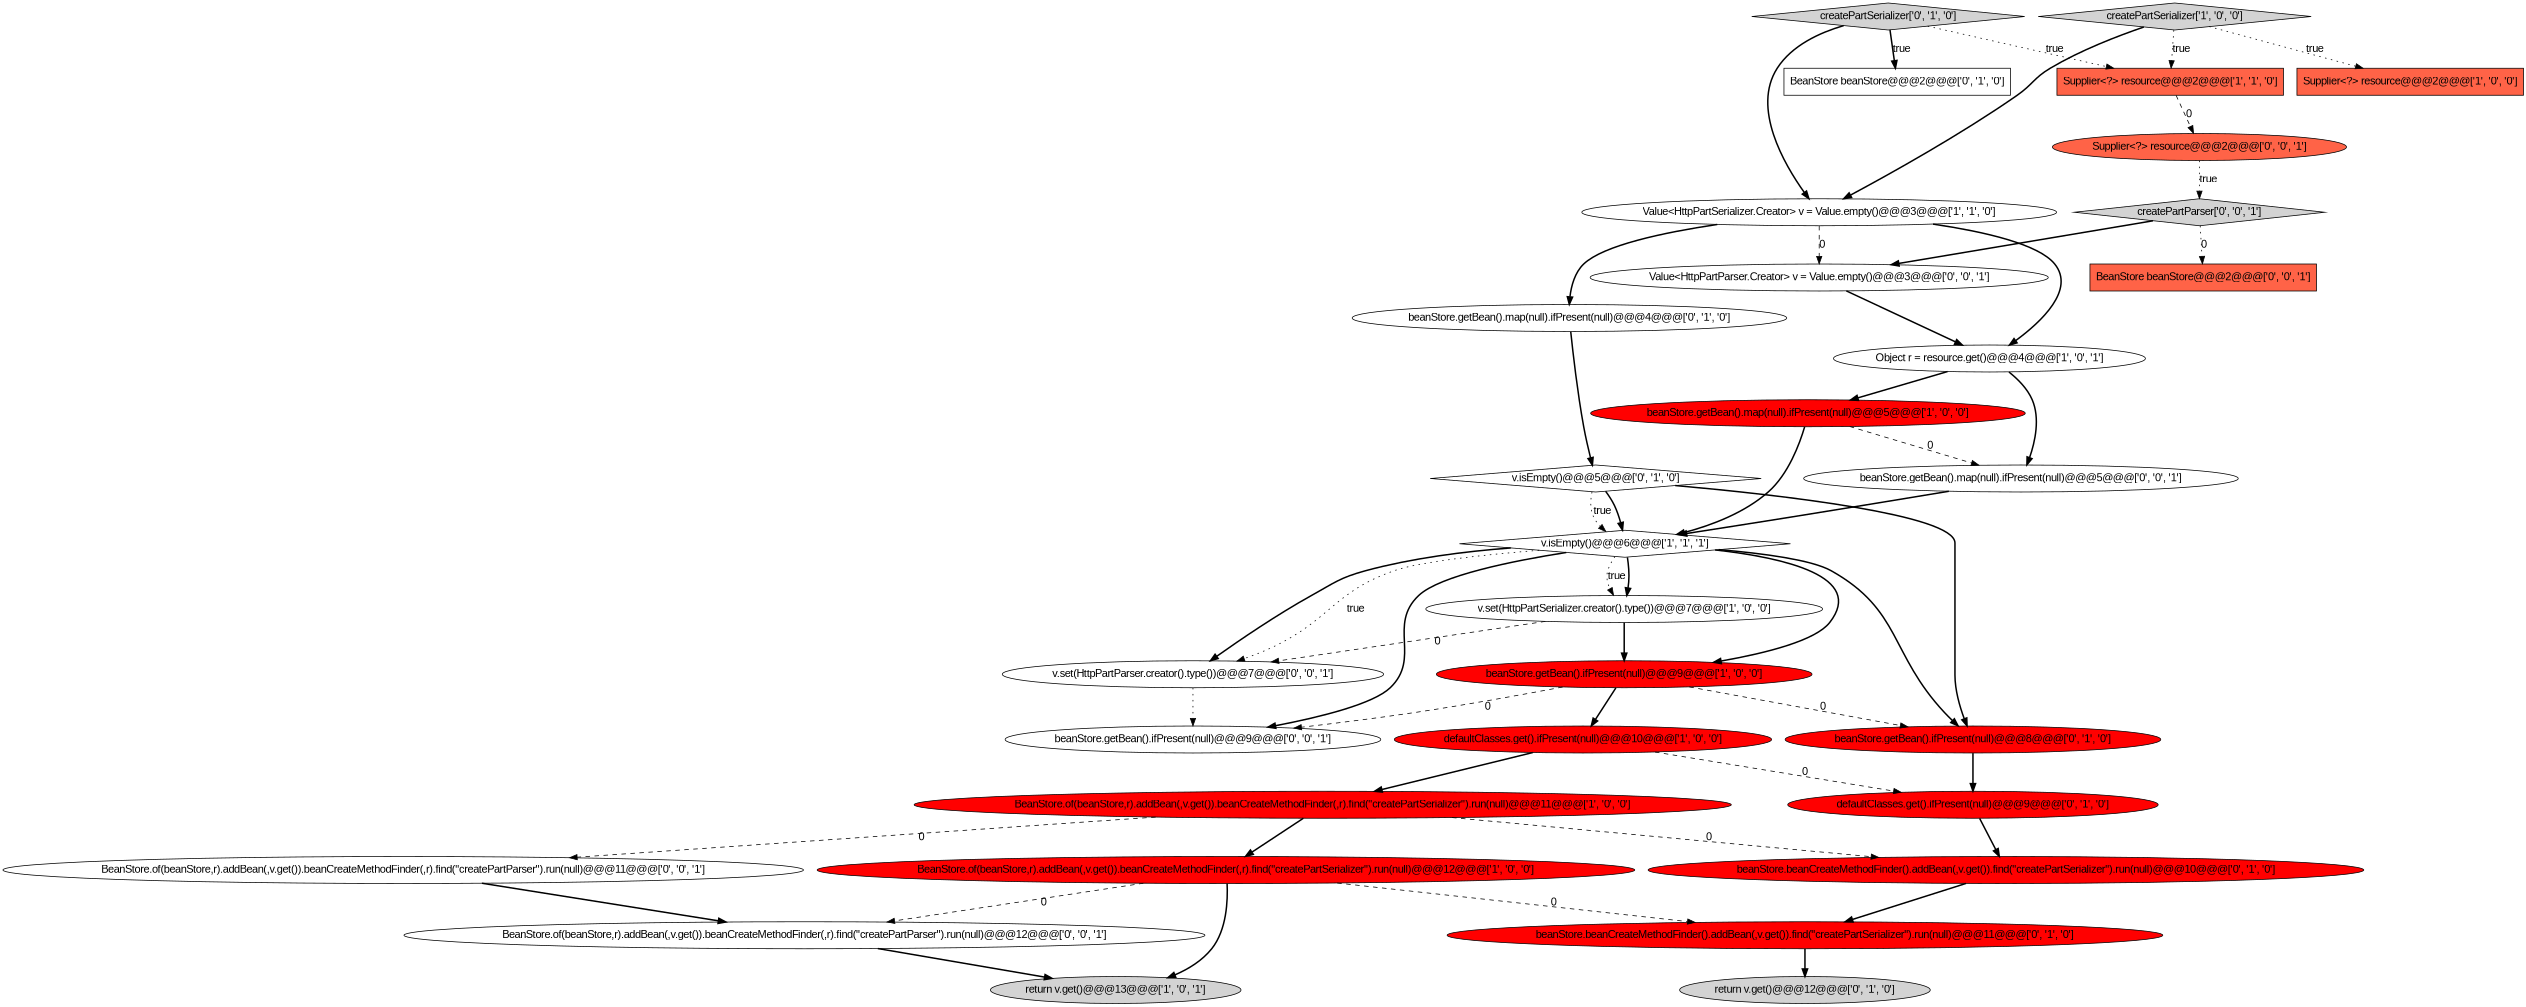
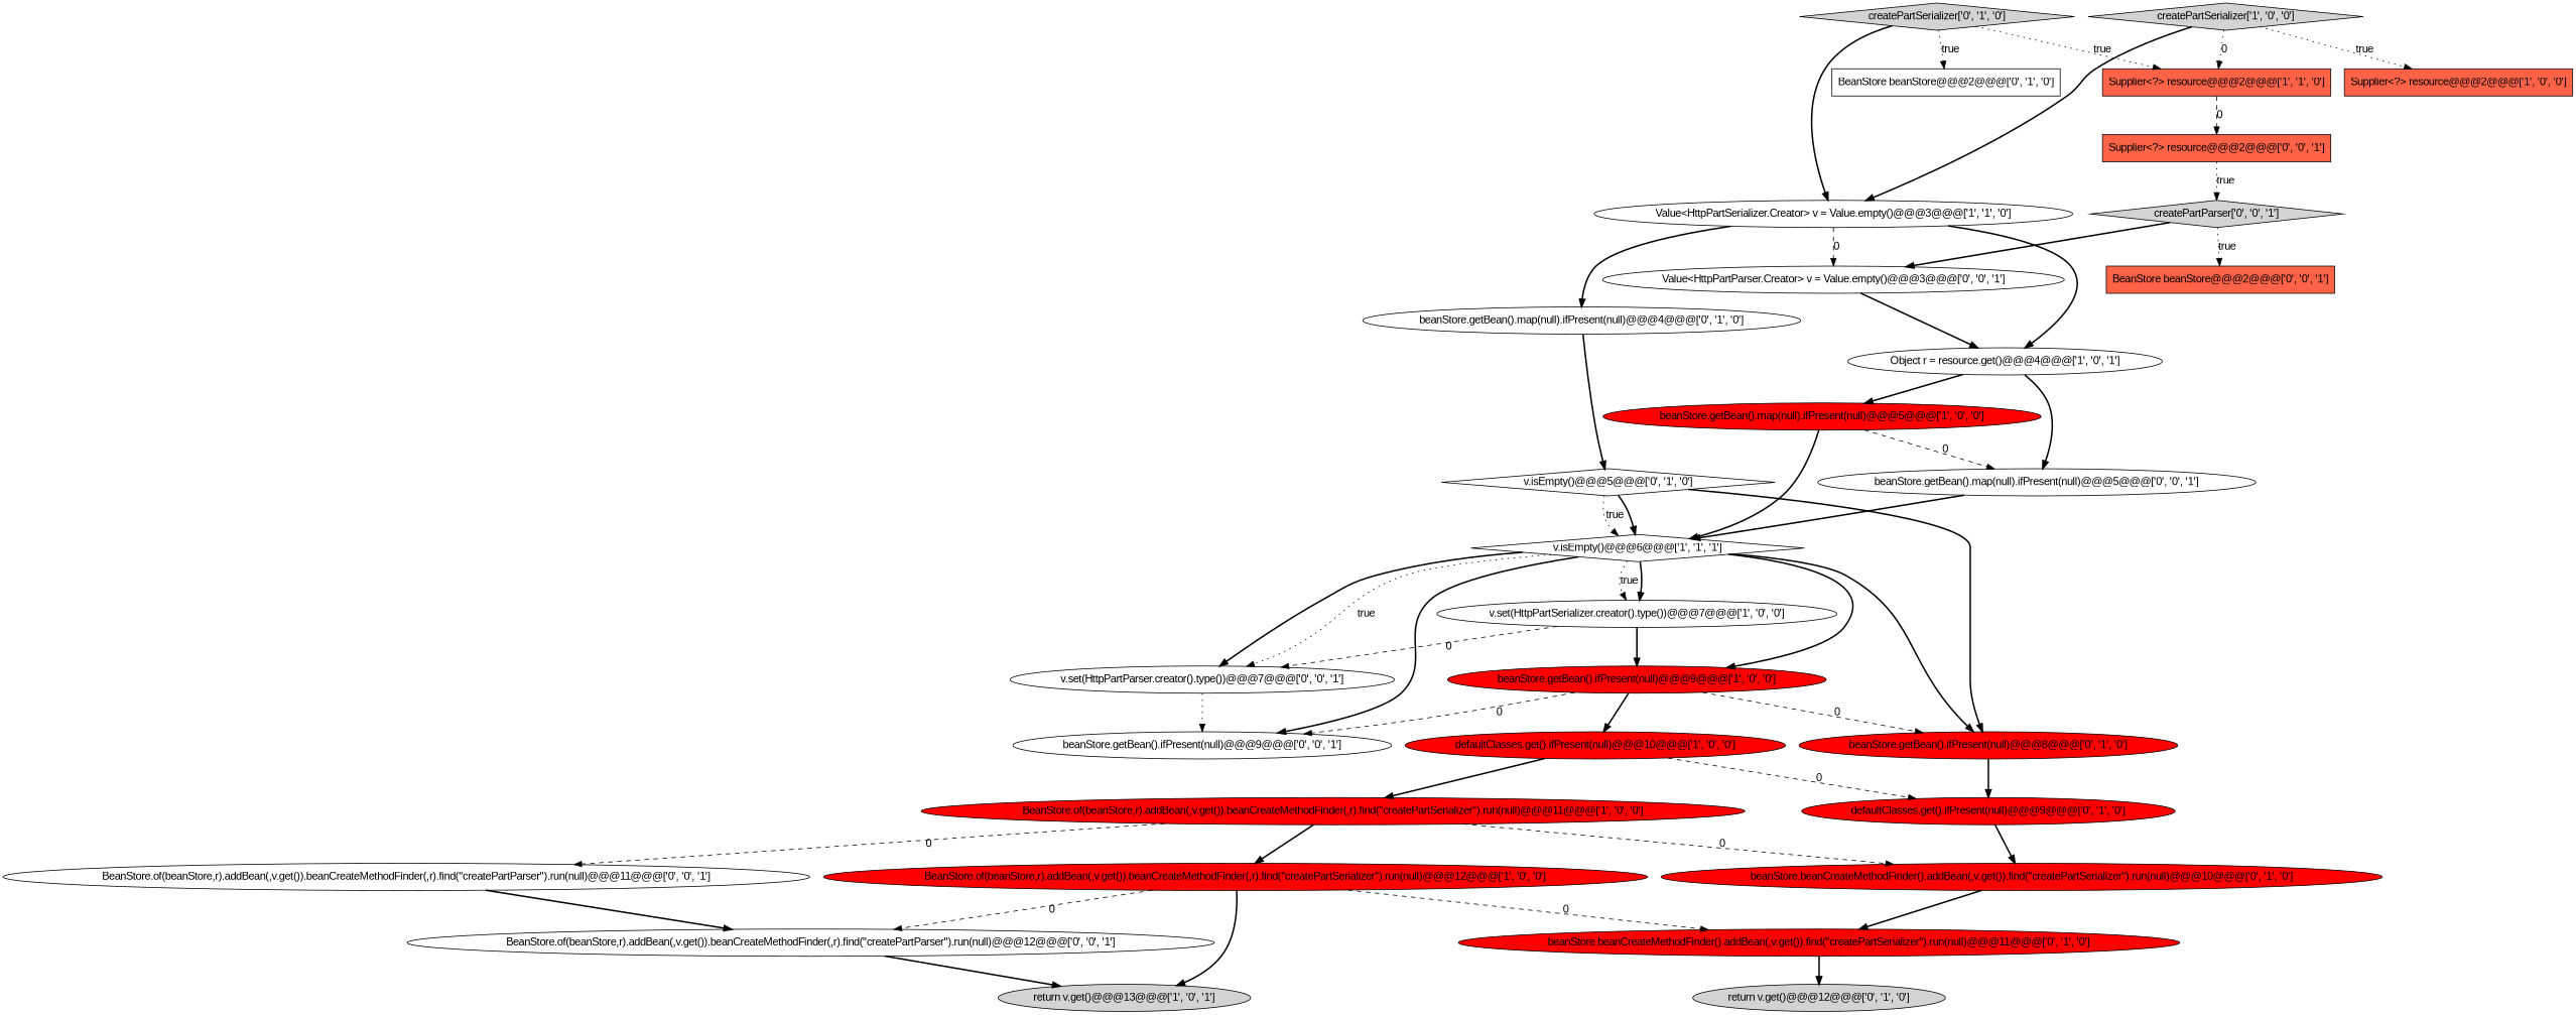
  digraph {
    fontname="Liberation Sans"
    node [fillcolor=white fontname="Liberation Sans" shape=ellipse style=filled]
    edge [fontname="Liberation Sans" style=bold]
    n1 [label="Value<HttpPartParser.Creator> v = Value.empty()@@@3@@@['0', '0', '1']"]
    n2 [label="Object r = resource.get()@@@4@@@['1', '0', '1']"]
    n3 [label="beanStore.getBean().map(null).ifPresent(null)@@@5@@@['0', '0', '1']"]
    n4 [fillcolor=red label="beanStore.getBean().map(null).ifPresent(null)@@@5@@@['1', '0', '0']"]
    n5 [label="Value<HttpPartSerializer.Creator> v = Value.empty()@@@3@@@['1', '1', '0']"]
    n6 [label="beanStore.getBean().map(null).ifPresent(null)@@@4@@@['0', '1', '0']"]
    n7 [label="v.isEmpty()@@@5@@@['0', '1', '0']" shape=diamond]
    n8 [label="v.set(HttpPartParser.creator().type())@@@7@@@['0', '0', '1']"]
    n9 [label="beanStore.getBean().ifPresent(null)@@@9@@@['0', '0', '1']"]
    n10 [fillcolor=red label="beanStore.getBean().ifPresent(null)@@@8@@@['0', '1', '0']"]
    n11 [fillcolor=red label="defaultClasses.get().ifPresent(null)@@@9@@@['0', '1', '0']"]
    n12 [fillcolor=red label="beanStore.beanCreateMethodFinder().addBean(,v.get()).find(\"createPartSerializer\").run(null)@@@10@@@['0', '1', '0']"]
    n13 [fillcolor=red label="beanStore.beanCreateMethodFinder().addBean(,v.get()).find(\"createPartSerializer\").run(null)@@@11@@@['0', '1', '0']"]
    n14 [fillcolor=lightgray label="return v.get()@@@12@@@['0', '1', '0']"]
    n15 [label="v.isEmpty()@@@6@@@['1', '1', '1']" shape=diamond]
    n16 [label="v.set(HttpPartSerializer.creator().type())@@@7@@@['1', '0', '0']"]
    n17 [fillcolor=red label="beanStore.getBean().ifPresent(null)@@@9@@@['1', '0', '0']"]
-   n18 [fillcolor=tomato label="Supplier<?> resource@@@2@@@['0', '0', '1']"]
+   n18 [fillcolor=tomato label="Supplier<?> resource@@@2@@@['0', '0', '1']" shape=box]
    n19 [fillcolor=lightgray label="createPartParser['0', '0', '1']" shape=diamond]
    n20 [fillcolor=lightgray label="createPartSerializer['0', '1', '0']" shape=diamond]
    n21 [label="BeanStore beanStore@@@2@@@['0', '1', '0']" shape=box]
    n22 [fillcolor=tomato label="Supplier<?> resource@@@2@@@['1', '1', '0']" shape=box]
    n23 [label="BeanStore.of(beanStore,r).addBean(,v.get()).beanCreateMethodFinder(,r).find(\"createPartParser\").run(null)@@@12@@@['0', '0', '1']"]
    n24 [fillcolor=lightgray label="return v.get()@@@13@@@['1', '0', '1']"]
    n25 [fillcolor=red label="defaultClasses.get().ifPresent(null)@@@10@@@['1', '0', '0']"]
    n26 [fillcolor=red label="BeanStore.of(beanStore,r).addBean(,v.get()).beanCreateMethodFinder(,r).find(\"createPartSerializer\").run(null)@@@11@@@['1', '0', '0']"]
    n27 [fillcolor=red label="BeanStore.of(beanStore,r).addBean(,v.get()).beanCreateMethodFinder(,r).find(\"createPartSerializer\").run(null)@@@12@@@['1', '0', '0']"]
    n28 [label="BeanStore.of(beanStore,r).addBean(,v.get()).beanCreateMethodFinder(,r).find(\"createPartParser\").run(null)@@@11@@@['0', '0', '1']"]
    n29 [fillcolor=tomato label="BeanStore beanStore@@@2@@@['0', '0', '1']" shape=box]
    n30 [fillcolor=lightgray label="createPartSerializer['1', '0', '0']" shape=diamond]
    n31 [fillcolor=tomato label="Supplier<?> resource@@@2@@@['1', '0', '0']" shape=box]
    n1 -> n2
    n2 -> n3
    n2 -> n4
    n3 -> n15
    n4 -> n3 [label=0 style=dashed]
    n4 -> n15
    n5 -> n1 [label=0 style=dashed]
    n5 -> n2
    n5 -> n6
    n6 -> n7
    n7 -> n10
    n7 -> n15
    n7 -> n15 [label=true style=dotted]
    n8 -> n9 [style=dotted]
    n10 -> n11
    n11 -> n12
    n12 -> n13
    n13 -> n14
    n15 -> n8 [label=true style=dotted]
    n15 -> n8
    n15 -> n9
    n15 -> n10
    n15 -> n16
    n15 -> n16 [label=true style=dotted]
    n15 -> n17
    n16 -> n8 [label=0 style=dashed]
    n16 -> n17
    n17 -> n9 [label=0 style=dashed]
    n17 -> n10 [label=0 style=dashed]
    n17 -> n25
    n18 -> n19 [label=true style=dotted]
    n19 -> n1
-   n19 -> n29 [label=0 style=dotted]
+   n19 -> n29 [label=true style=dotted]
    n20 -> n5
-   n20 -> n21 [label=true]
+   n20 -> n21 [label=true style=dotted]
    n20 -> n22 [label=true style=dotted]
    n22 -> n18 [label=0 style=dashed]
    n23 -> n24
    n25 -> n11 [label=0 style=dashed]
    n25 -> n26
    n26 -> n12 [label=0 style=dashed]
    n26 -> n27
    n26 -> n28 [label=0 style=dashed]
    n27 -> n13 [label=0 style=dashed]
    n27 -> n23 [label=0 style=dashed]
    n27 -> n24
    n28 -> n23
    n30 -> n5
-   n30 -> n22 [label=true style=dotted]
+   n30 -> n22 [label=0 style=dotted]
    n30 -> n31 [label=true style=dotted]
  }
